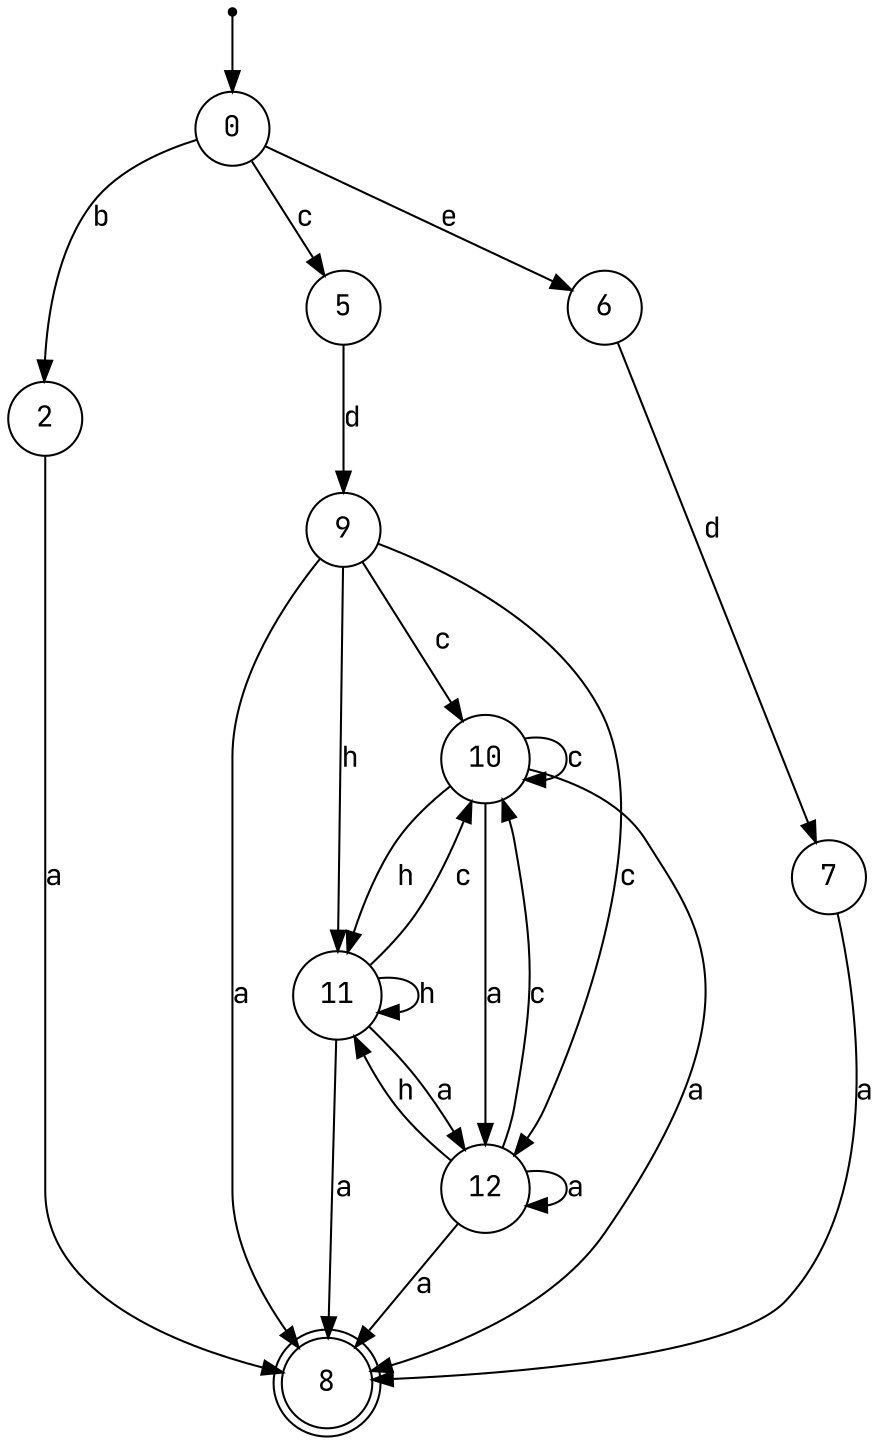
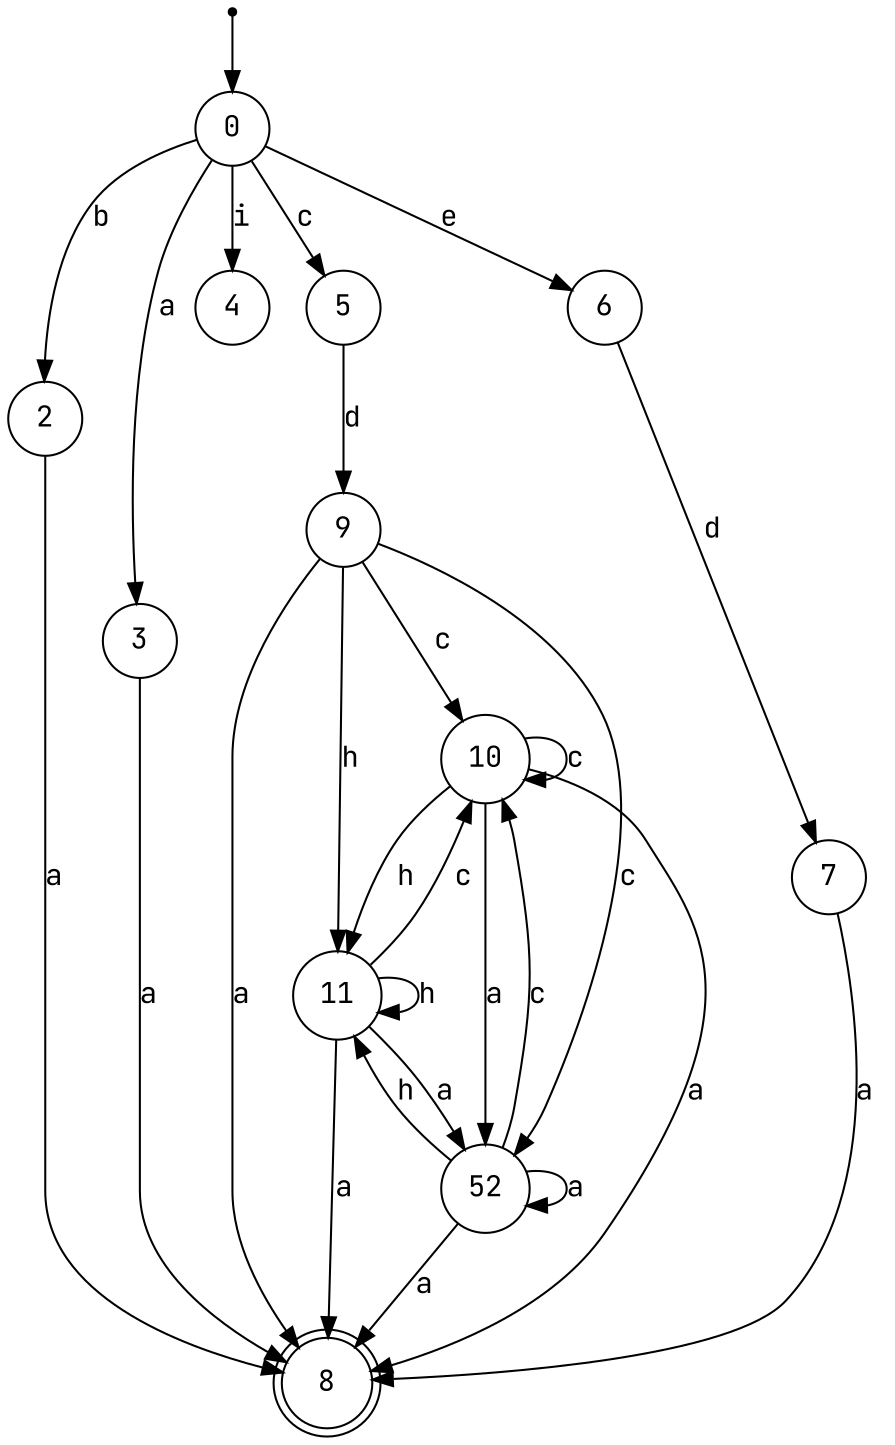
  digraph {
    fontname="JetBrains Mono"
    rankdir=TB
    node [fontname="JetBrains Mono" shape=circle]
    edge [fontname="JetBrains Mono"]
    dummy0 [shape=point]
    0
    2
+   3
+   4
    5
    6
    8 [shape=doublecircle]
    9
    7
    10
    11
-   12
+   12 [label=52]
    dummy0 -> 0
    0 -> 2 [label=b]
+   0 -> 3 [label=a]
+   0 -> 4 [label=i]
    0 -> 5 [label=c]
    0 -> 6 [label=e]
    2 -> 8 [label=a]
+   3 -> 8 [label=a]
    5 -> 9 [label=d]
    6 -> 7 [label=d]
    9 -> 8 [label=a]
    9 -> 10 [label=c]
    9 -> 11 [label=h]
    9 -> 12 [label=c]
    7 -> 8 [label=a]
    10 -> 8 [label=a]
    10 -> 10 [label=c]
    10 -> 11 [label=h]
    10 -> 12 [label=a]
    11 -> 8 [label=a]
    11 -> 10 [label=c]
    11 -> 11 [label=h]
    11 -> 12 [label=a]
    12 -> 8 [label=a]
    12 -> 10 [label=c]
    12 -> 11 [label=h]
    12 -> 12 [label=a]
  }
